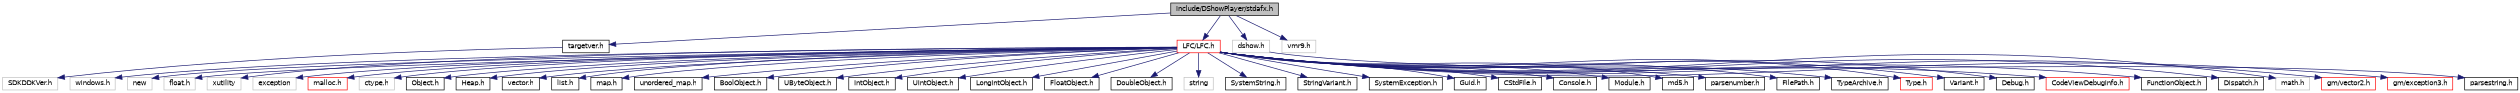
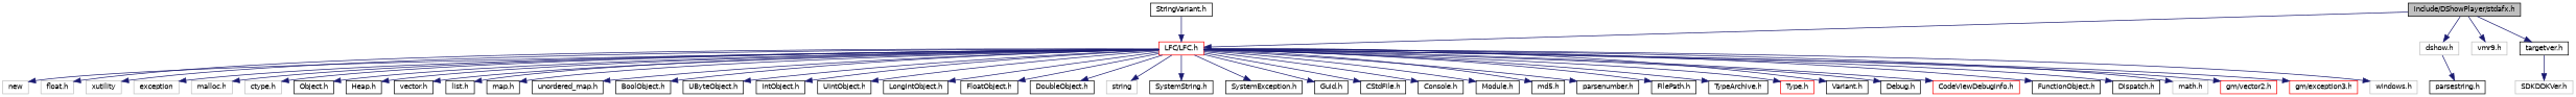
  digraph {
    node [color=black fillcolor=white fontname=Helvetica fontsize=10 shape=record style=filled]
    edge [color=midnightblue fontname=Helvetica fontsize=10 labelfontname=Helvetica labelfontsize=10 style=solid]
    n1 [fillcolor=grey75 fontcolor=black height=0.2 label="include/DShowPlayer/stdafx.h" width=0.4]
    n2 [height=0.2 label="targetver.h" width=0.4]
    n3 [color=red height=0.2 label="LFC/LFC.h" width=0.4]
    n4 [color=grey75 height=0.2 label="dshow.h" width=0.4]
    n5 [color=grey75 height=0.2 label="vmr9.h" width=0.4]
    n6 [color=grey75 height=0.2 label="SDKDDKVer.h" width=0.4]
    n7 [color=grey75 height=0.2 label="windows.h" width=0.4]
    n8 [color=grey75 height=0.2 label=new width=0.4]
    n9 [color=grey75 height=0.2 label="float.h" width=0.4]
    n10 [color=grey75 height=0.2 label=xutility width=0.4]
    n11 [color=grey75 height=0.2 label=exception width=0.4]
-   n12 [color=red height=0.2 label="malloc.h" width=0.4]
+   n12 [color=grey75 height=0.2 label="malloc.h" width=0.4]
    n13 [color=grey75 height=0.2 label="ctype.h" width=0.4]
    n14 [height=0.2 label="Object.h" width=0.4]
    n15 [height=0.2 label="Heap.h" width=0.4]
    n16 [height=0.2 label="vector.h" width=0.4]
    n17 [height=0.2 label="list.h" width=0.4]
    n18 [height=0.2 label="map.h" width=0.4]
    n19 [height=0.2 label="unordered_map.h" width=0.4]
    n20 [height=0.2 label="BoolObject.h" width=0.4]
    n21 [height=0.2 label="UByteObject.h" width=0.4]
    n22 [height=0.2 label="IntObject.h" width=0.4]
    n23 [height=0.2 label="UIntObject.h" width=0.4]
    n24 [height=0.2 label="LongIntObject.h" width=0.4]
    n25 [height=0.2 label="FloatObject.h" width=0.4]
    n26 [height=0.2 label="DoubleObject.h" width=0.4]
    n27 [color=grey75 height=0.2 label=string width=0.4]
    n28 [height=0.2 label="SystemString.h" width=0.4]
    n29 [height=0.2 label="StringVariant.h" width=0.4]
    n30 [height=0.2 label="SystemException.h" width=0.4]
    n31 [height=0.2 label="Guid.h" width=0.4]
    n32 [height=0.2 label="CStdFile.h" width=0.4]
    n33 [height=0.2 label="Console.h" width=0.4]
    n34 [height=0.2 label="Module.h" width=0.4]
    n35 [height=0.2 label="md5.h" width=0.4]
    n36 [height=0.2 label="parsenumber.h" width=0.4]
    n37 [height=0.2 label="FilePath.h" width=0.4]
    n38 [height=0.2 label="TypeArchive.h" width=0.4]
    n39 [color=red height=0.2 label="Type.h" width=0.4]
    n40 [height=0.2 label="Variant.h" width=0.4]
    n41 [height=0.2 label="Debug.h" width=0.4]
    n42 [color=red height=0.2 label="CodeViewDebugInfo.h" width=0.4]
    n43 [height=0.2 label="FunctionObject.h" width=0.4]
    n44 [height=0.2 label="Dispatch.h" width=0.4]
    n45 [color=grey75 height=0.2 label="math.h" width=0.4]
    n46 [color=red height=0.2 label="gm/vector2.h" width=0.4]
    n47 [color=red height=0.2 label="gm/exception3.h" width=0.4]
    n48 [height=0.2 label="parsestring.h" width=0.4]
    n1 -> n2
    n1 -> n3
    n1 -> n4
    n1 -> n5
    n2 -> n6
    n3 -> n7
    n3 -> n8
    n3 -> n9
    n3 -> n10
    n3 -> n11
    n3 -> n12
    n3 -> n13
    n3 -> n14
    n3 -> n15
    n3 -> n16
    n3 -> n17
    n3 -> n18
    n3 -> n19
    n3 -> n20
    n3 -> n21
    n3 -> n22
    n3 -> n23
    n3 -> n24
    n3 -> n25
    n3 -> n26
    n3 -> n27
    n3 -> n28
-   n3 -> n29
+   n29 -> n3
    n3 -> n30
    n3 -> n31
    n3 -> n32
    n3 -> n33
    n3 -> n34
    n3 -> n35
    n3 -> n36
    n3 -> n37
    n3 -> n38
    n3 -> n39
    n3 -> n40
    n3 -> n41
    n3 -> n42
    n3 -> n43
    n3 -> n44
    n3 -> n45
    n3 -> n46
    n3 -> n47
    n4 -> n48
  }
